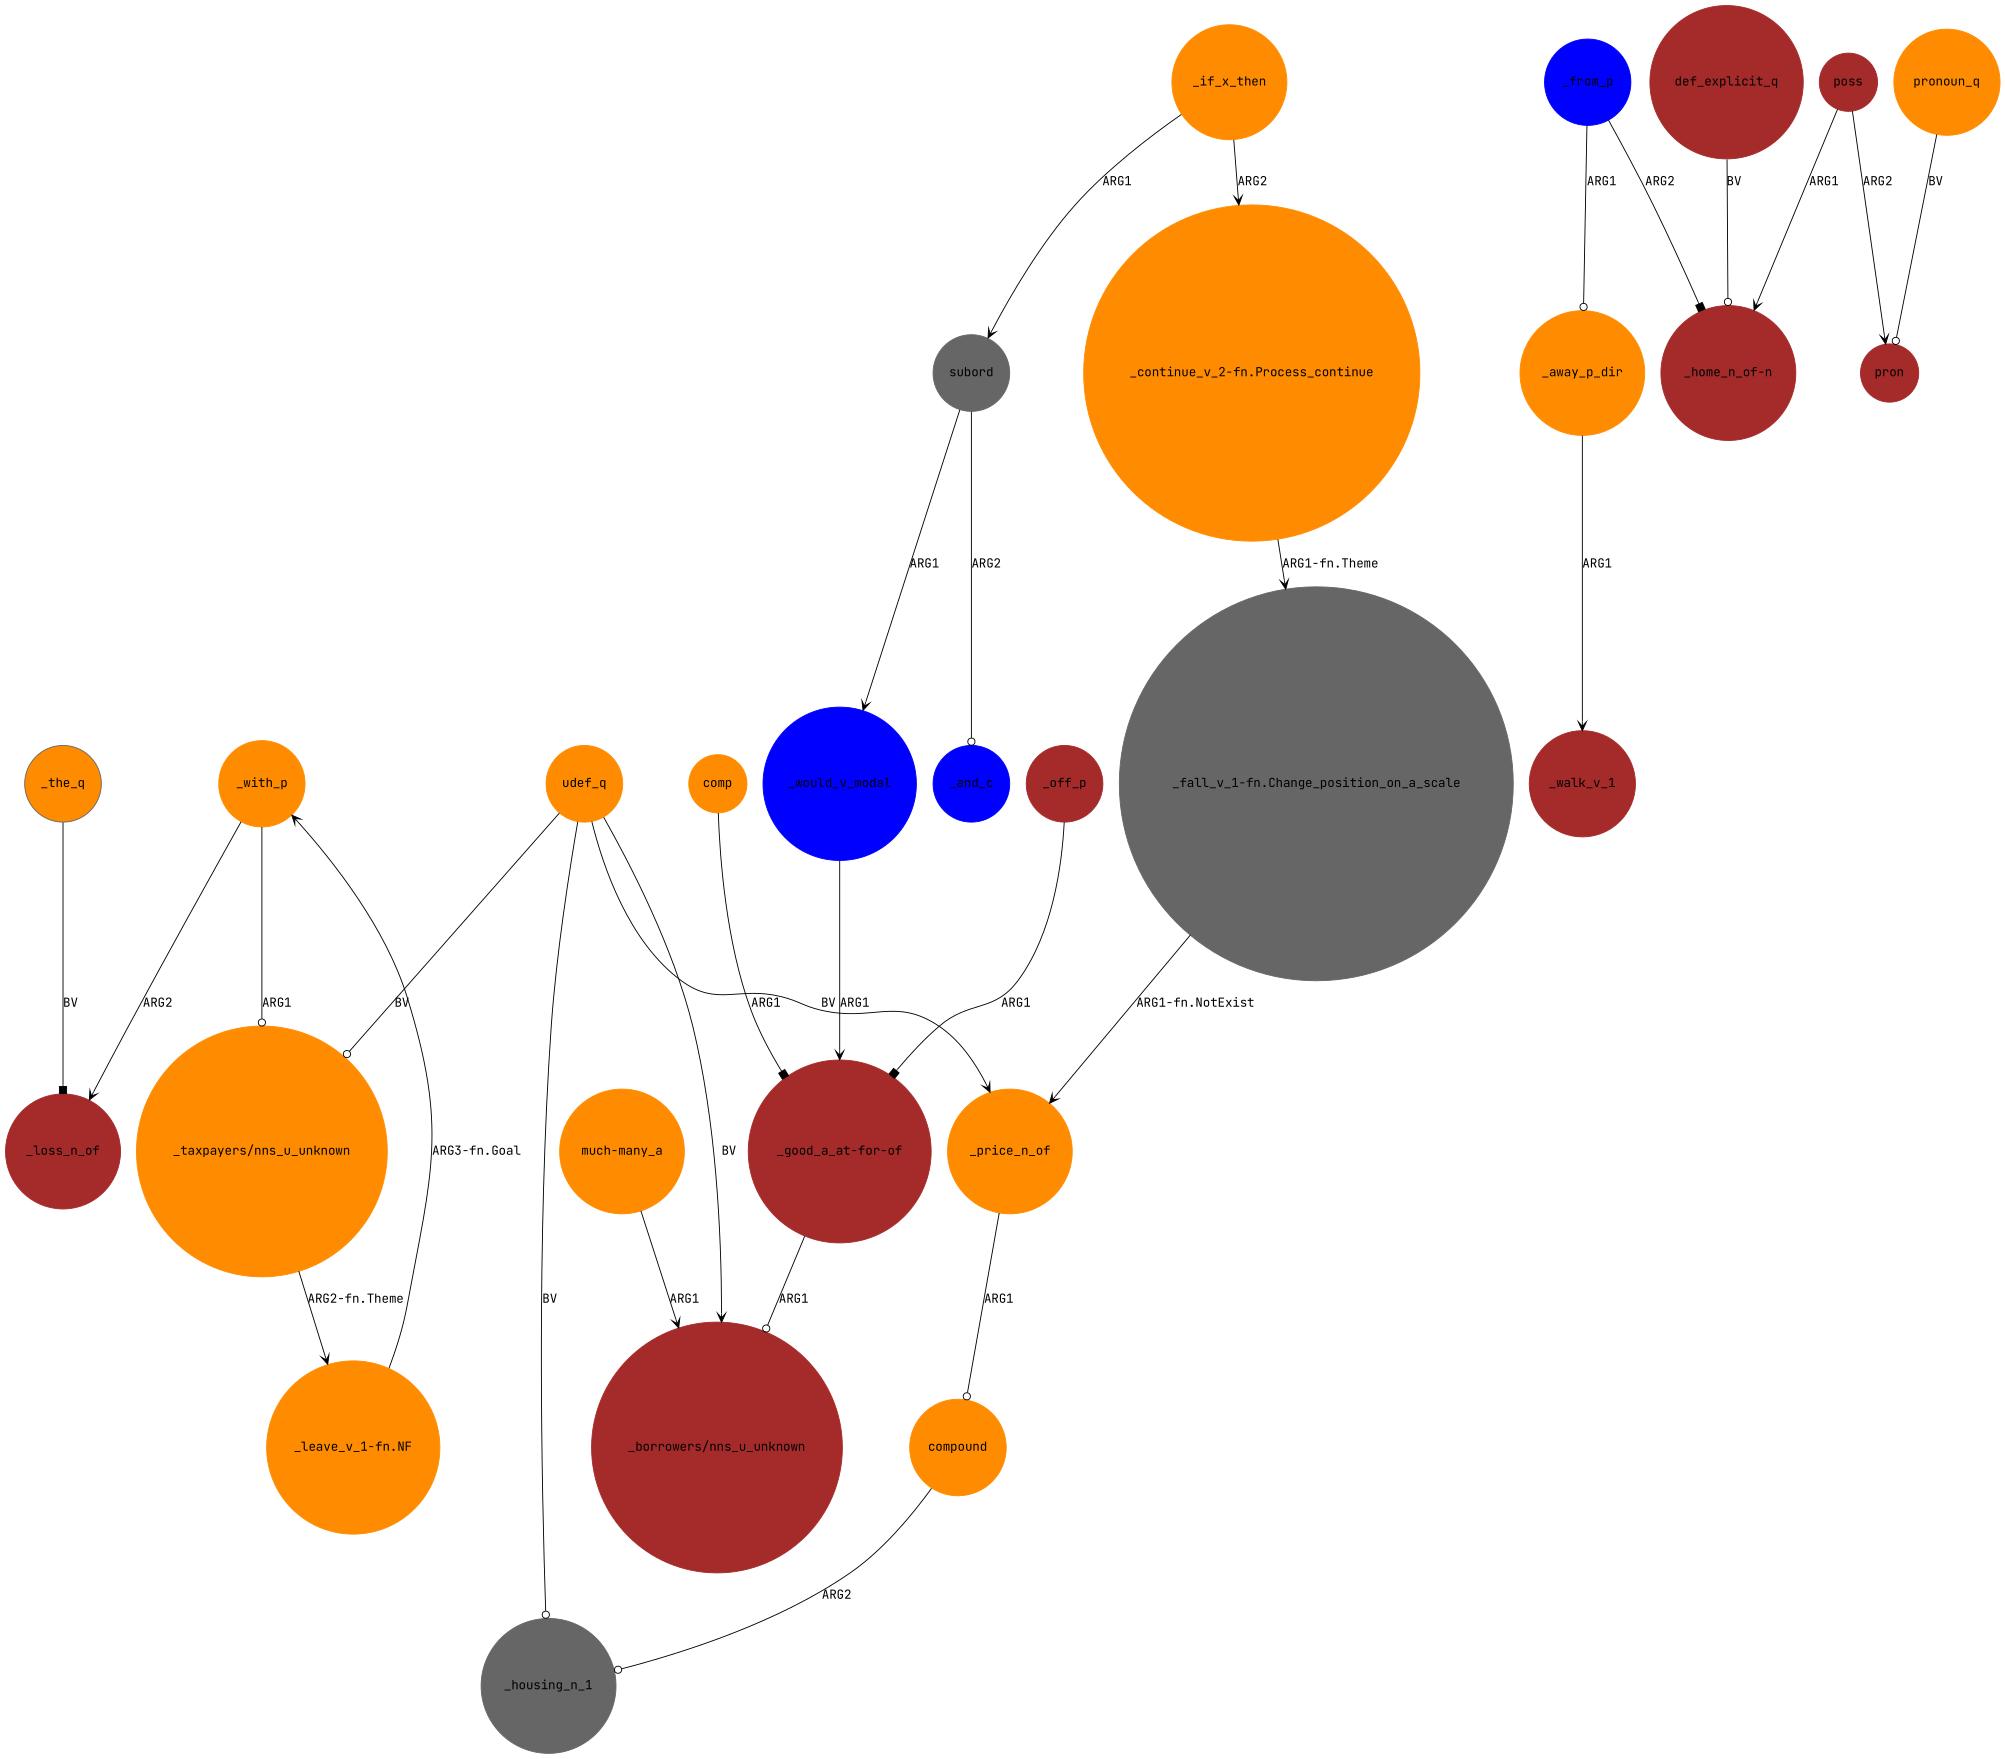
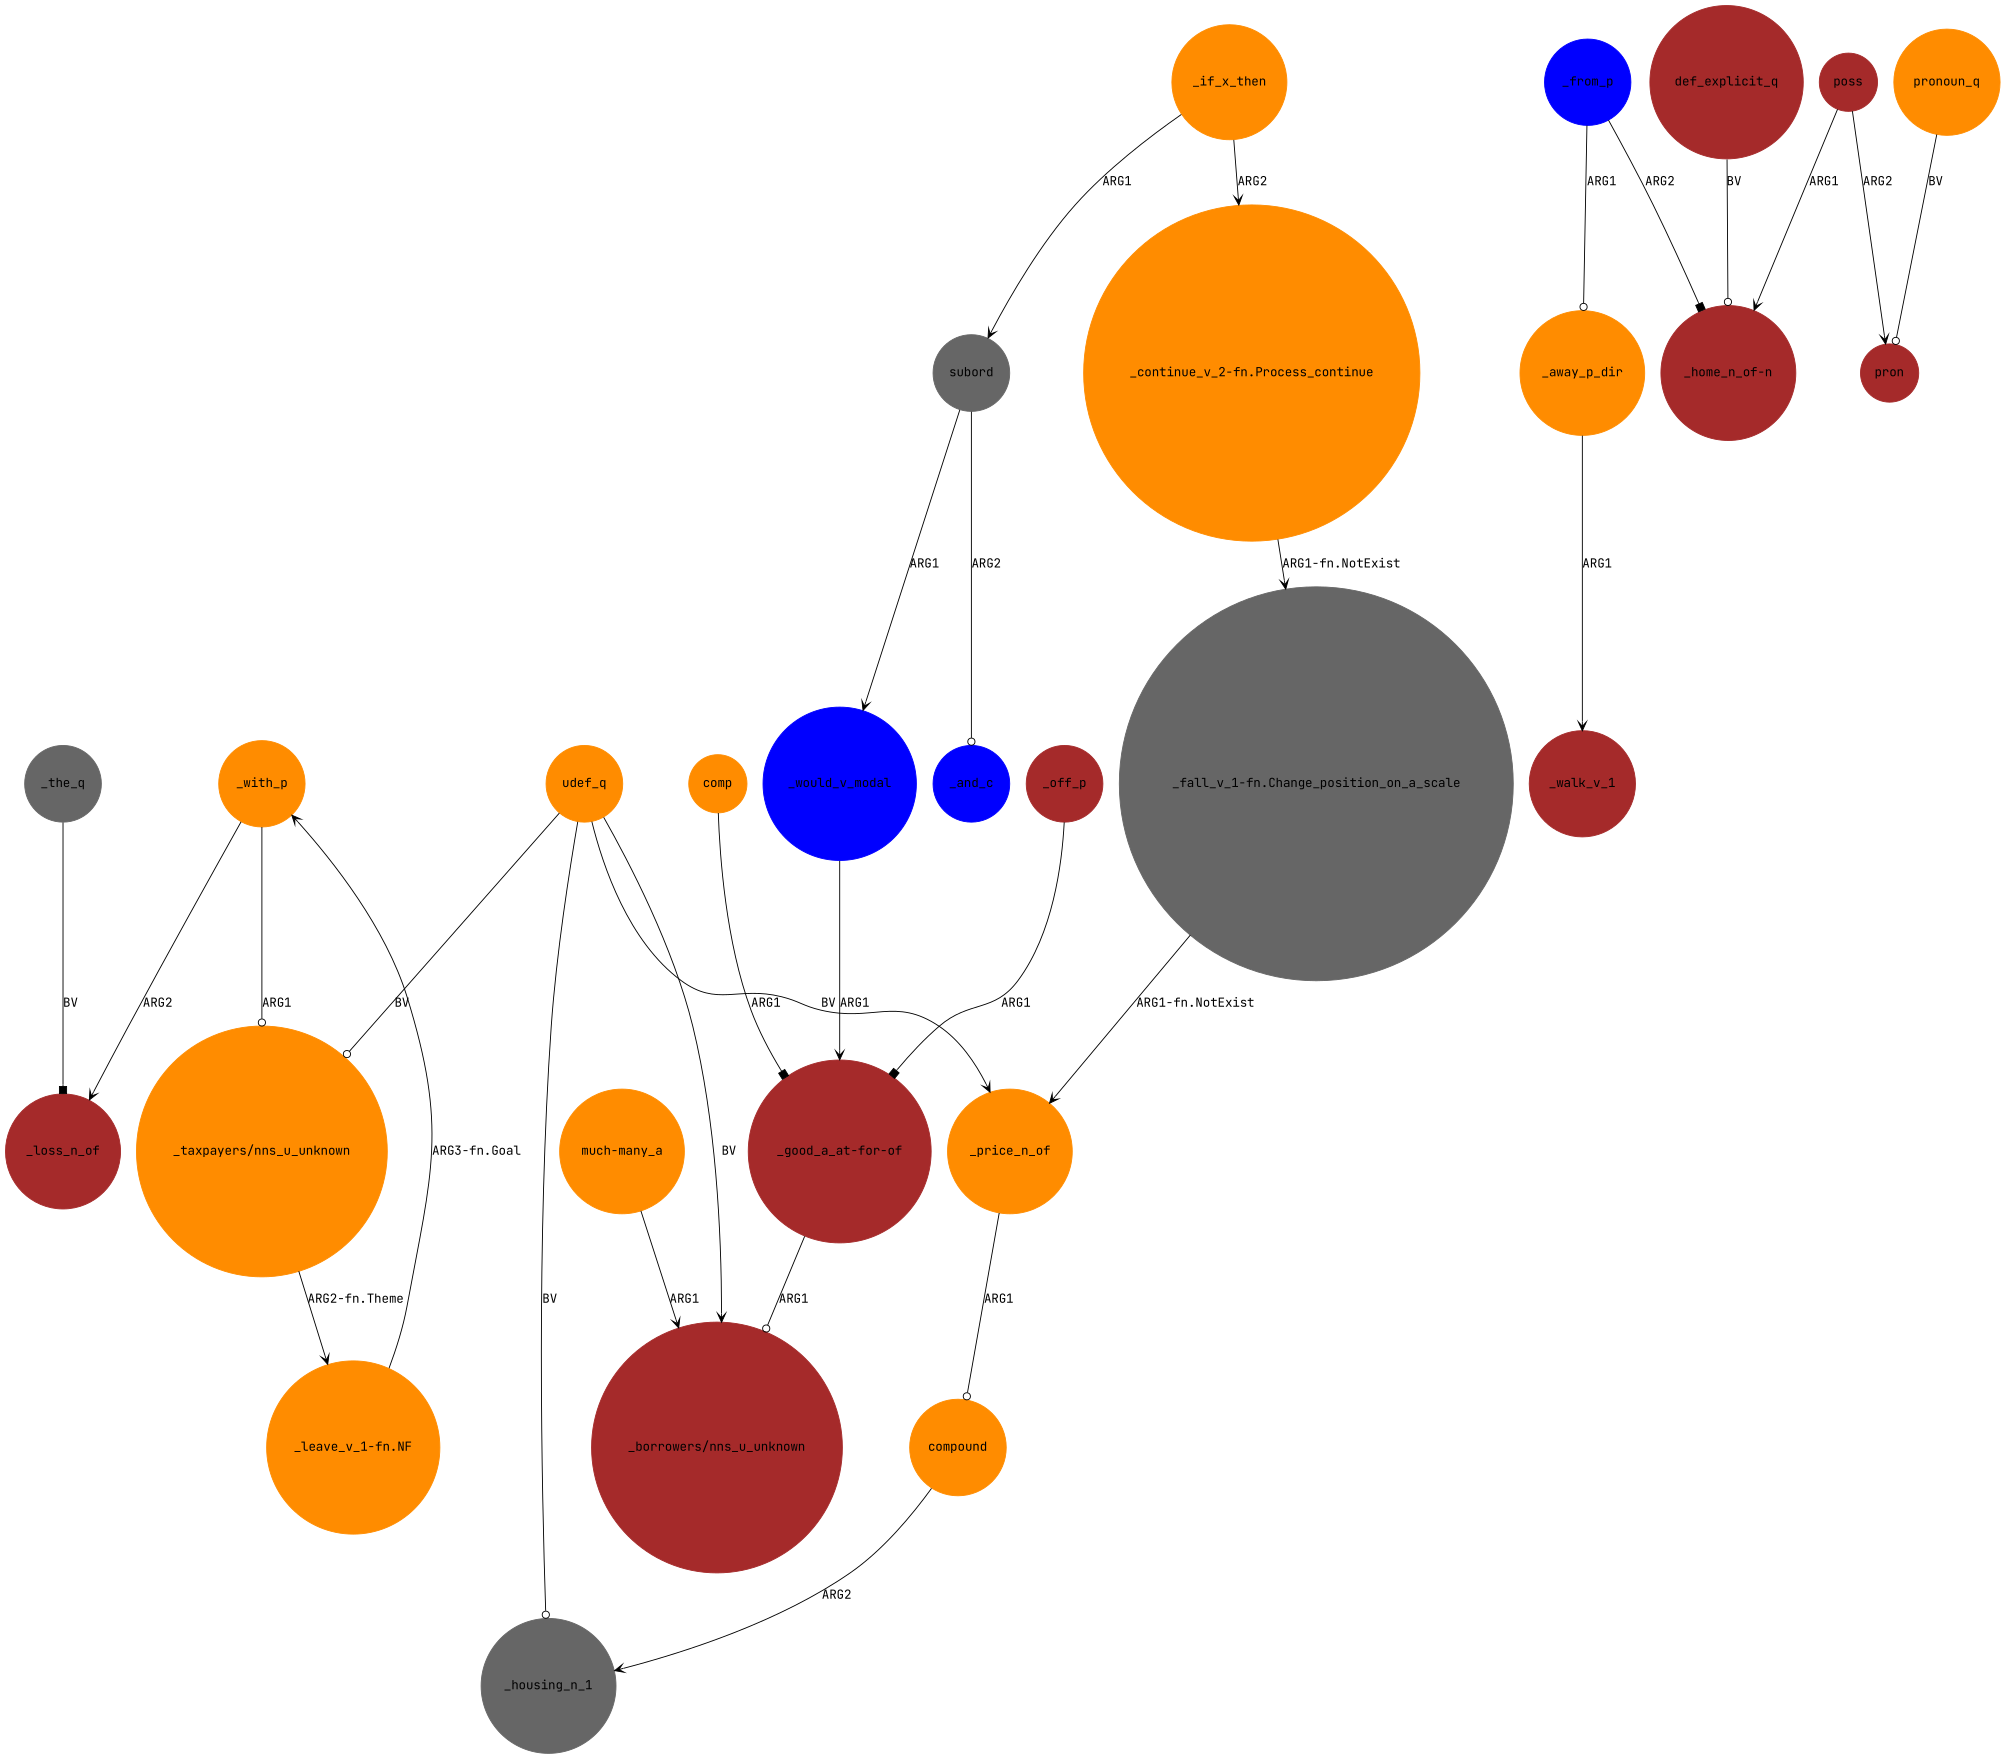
  digraph {
    fontname="JetBrains Mono"
    node [color=darkorange fontname="JetBrains Mono" shape=circle style=filled]
    edge [arrowhead=vee fontname="JetBrains Mono"]
    _loss_n_of [color=brown]
    _with_p
    "_taxpayers/nns_u_unknown"
    "_leave_v_1-fn.NF"
    _from_p [color=blue]
    _away_p_dir
    "_home_n_of-n" [color=brown]
    _walk_v_1 [color=brown]
    udef_q
    "_borrowers/nns_u_unknown" [color=brown]
    _price_n_of
    _housing_n_1 [color=gray40]
    compound
    poss [color=brown]
    pron [color=brown]
    "_fall_v_1-fn.Change_position_on_a_scale" [color=gray40]
    "_good_a_at-for-of" [color=brown]
    comp
    subord [color=gray40]
    _if_x_then
    "_continue_v_2-fn.Process_continue"
    _would_v_modal [color=blue]
    _and_c [color=blue]
    "much-many_a"
    pronoun_q
    _off_p [color=brown]
-   _the_q [color=gray40 fillcolor=darkorange]
+   _the_q [color=gray40]
    def_explicit_q [color=brown]
    _with_p -> _loss_n_of [label=ARG2]
    _with_p -> "_taxpayers/nns_u_unknown" [arrowhead=odot label=ARG1]
    "_taxpayers/nns_u_unknown" -> "_leave_v_1-fn.NF" [label="ARG2-fn.Theme"]
    "_leave_v_1-fn.NF" -> _with_p [label="ARG3-fn.Goal"]
    _from_p -> _away_p_dir [arrowhead=odot label=ARG1]
    _from_p -> "_home_n_of-n" [arrowhead=box label=ARG2]
    _away_p_dir -> _walk_v_1 [label=ARG1]
    udef_q -> "_taxpayers/nns_u_unknown" [arrowhead=odot label=BV]
    udef_q -> "_borrowers/nns_u_unknown" [label=BV]
    udef_q -> _price_n_of [label=BV]
    udef_q -> _housing_n_1 [arrowhead=odot label=BV]
    _price_n_of -> compound [arrowhead=odot label=ARG1]
-   compound -> _housing_n_1 [arrowhead=odot label=ARG2]
+   compound -> _housing_n_1 [label=ARG2]
    poss -> "_home_n_of-n" [label=ARG1]
    poss -> pron [label=ARG2]
    "_fall_v_1-fn.Change_position_on_a_scale" -> _price_n_of [label="ARG1-fn.NotExist"]
    "_good_a_at-for-of" -> "_borrowers/nns_u_unknown" [arrowhead=odot label=ARG1]
    comp -> "_good_a_at-for-of" [arrowhead=box label=ARG1]
    subord -> _would_v_modal [label=ARG1]
    subord -> _and_c [arrowhead=odot label=ARG2]
    _if_x_then -> subord [label=ARG1]
    _if_x_then -> "_continue_v_2-fn.Process_continue" [label=ARG2]
-   "_continue_v_2-fn.Process_continue" -> "_fall_v_1-fn.Change_position_on_a_scale" [label="ARG1-fn.Theme"]
+   "_continue_v_2-fn.Process_continue" -> "_fall_v_1-fn.Change_position_on_a_scale" [label="ARG1-fn.NotExist"]
    _would_v_modal -> "_good_a_at-for-of" [label=ARG1]
    "much-many_a" -> "_borrowers/nns_u_unknown" [label=ARG1]
    pronoun_q -> pron [arrowhead=odot label=BV]
    _off_p -> "_good_a_at-for-of" [arrowhead=box label=ARG1]
    _the_q -> _loss_n_of [arrowhead=box label=BV]
    def_explicit_q -> "_home_n_of-n" [arrowhead=odot label=BV]
  }
